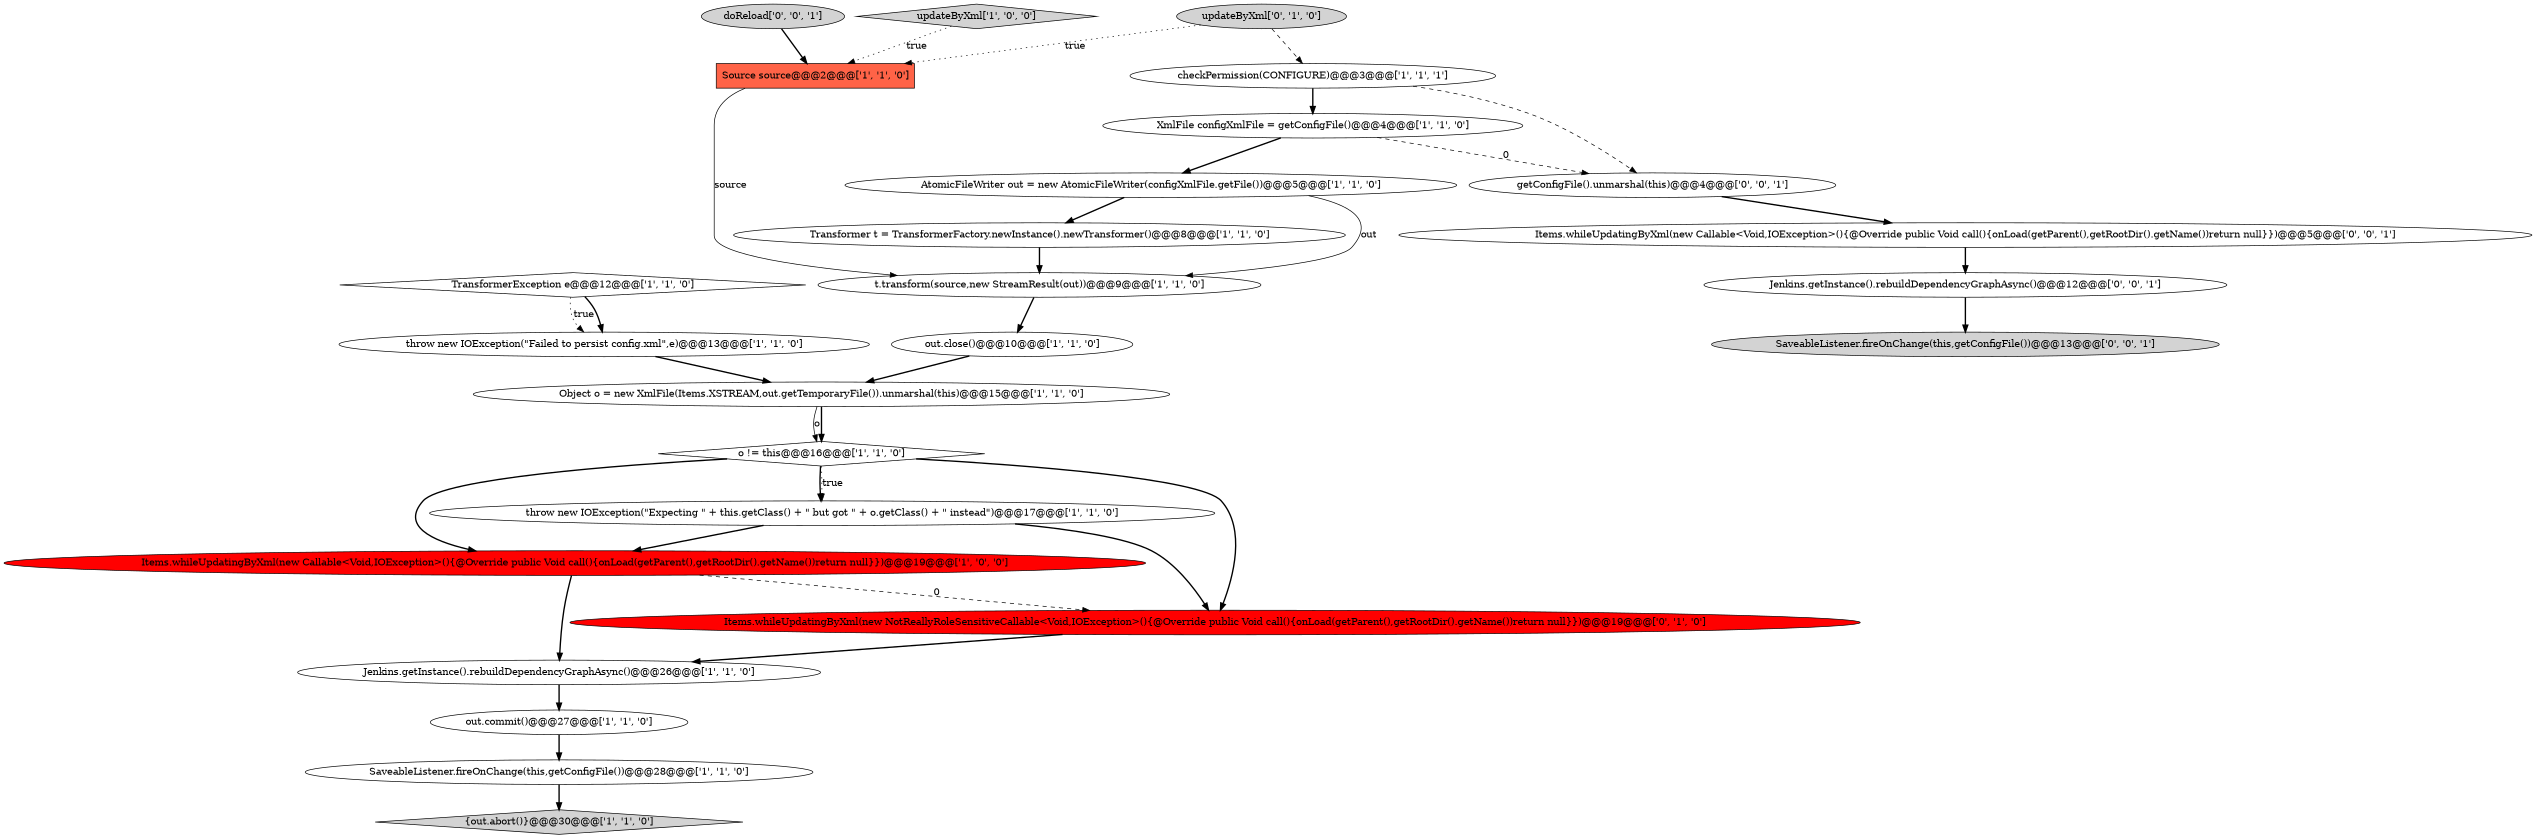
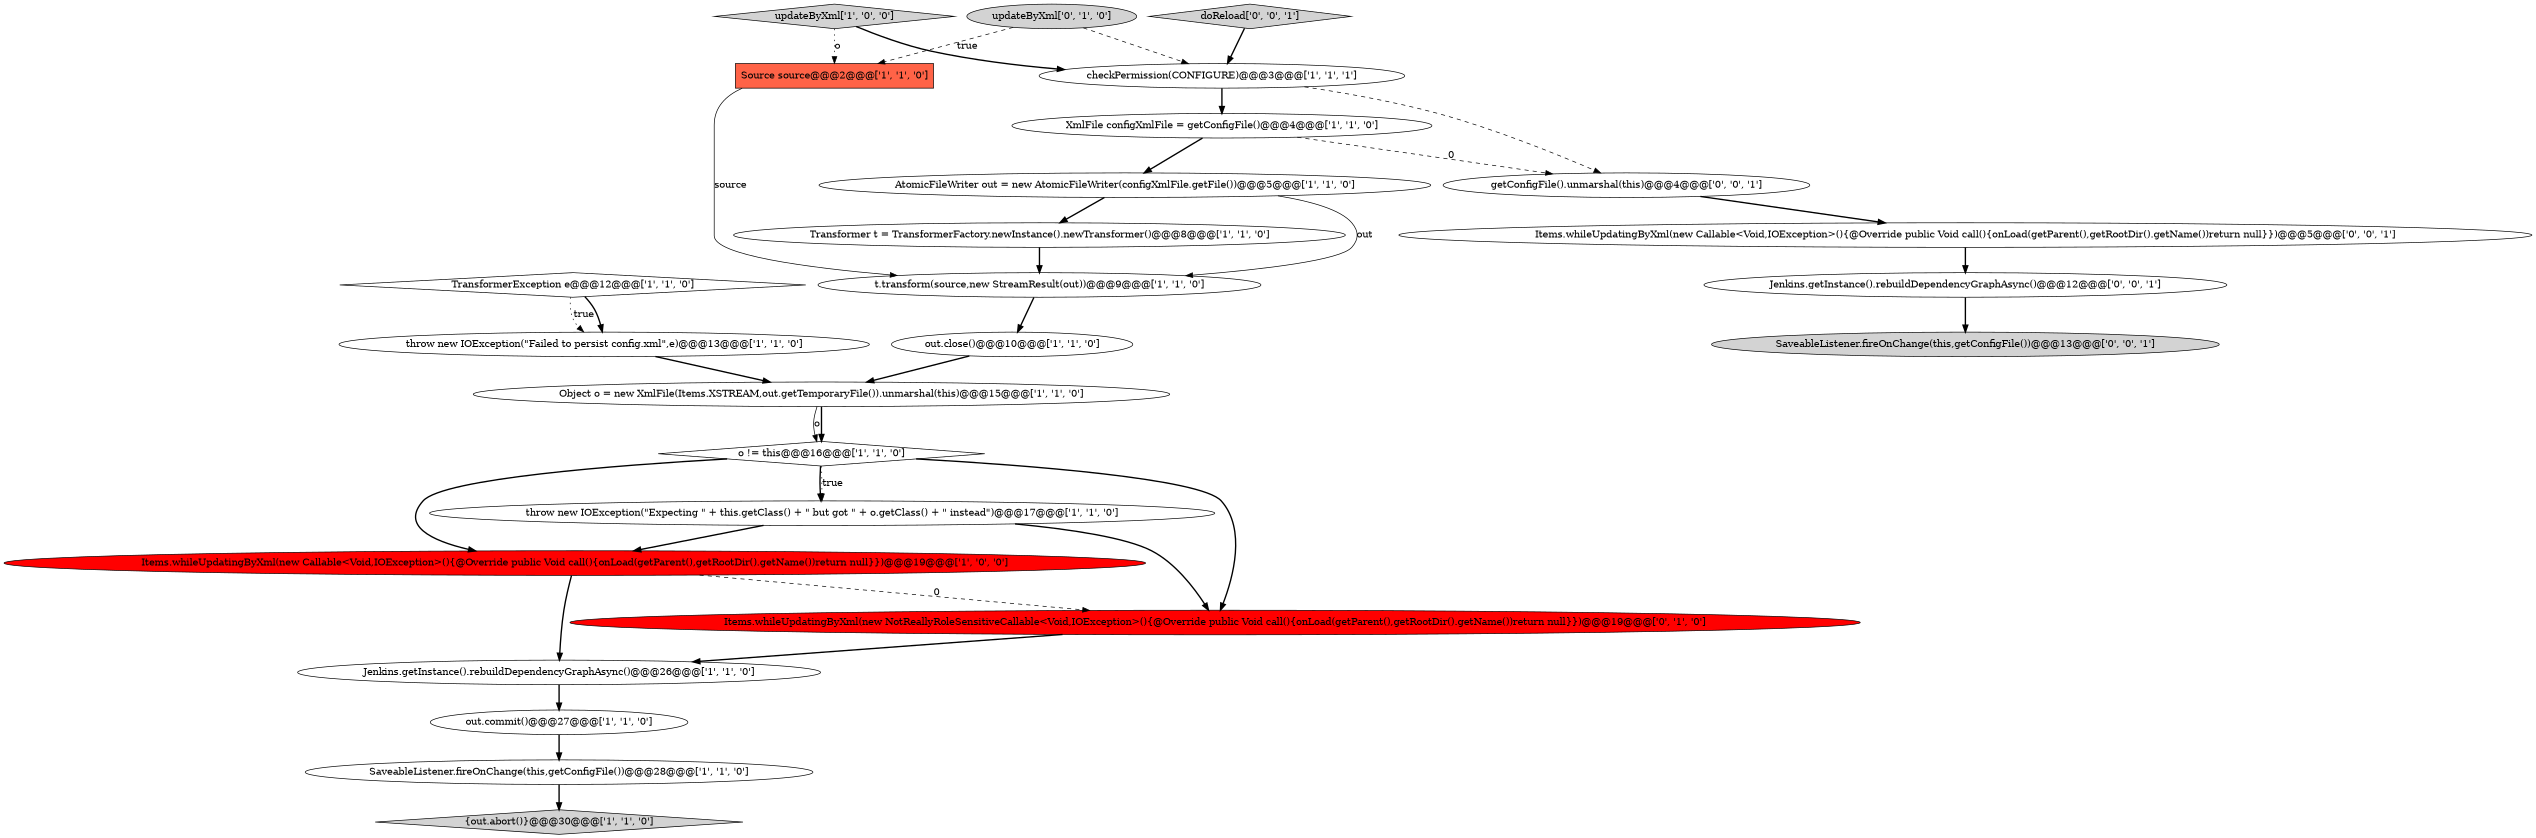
  digraph {
    node [fillcolor=white shape=ellipse style=filled]
    edge [style=bold]
    n1 [label="Jenkins.getInstance().rebuildDependencyGraphAsync()@@@12@@@['0', '0', '1']"]
    n2 [fillcolor=lightgray label="SaveableListener.fireOnChange(this,getConfigFile())@@@13@@@['0', '0', '1']"]
-   n3 [fillcolor=lightgray label="doReload['0', '0', '1']"]
+   n3 [fillcolor=lightgray label="doReload['0', '0', '1']" shape=diamond]
    n4 [label="checkPermission(CONFIGURE)@@@3@@@['1', '1', '1']"]
    n5 [label="getConfigFile().unmarshal(this)@@@4@@@['0', '0', '1']"]
    n6 [label="XmlFile configXmlFile = getConfigFile()@@@4@@@['1', '1', '0']"]
    n7 [fillcolor=lightgray label="updateByXml['1', '0', '0']" shape=diamond]
    n8 [fillcolor=tomato label="Source source@@@2@@@['1', '1', '0']" shape=box]
    n9 [label="t.transform(source,new StreamResult(out))@@@9@@@['1', '1', '0']"]
    n10 [label="AtomicFileWriter out = new AtomicFileWriter(configXmlFile.getFile())@@@5@@@['1', '1', '0']"]
    n11 [label="Transformer t = TransformerFactory.newInstance().newTransformer()@@@8@@@['1', '1', '0']"]
    n12 [label="out.close()@@@10@@@['1', '1', '0']"]
    n13 [label="o != this@@@16@@@['1', '1', '0']" shape=diamond]
    n14 [fillcolor=red label="Items.whileUpdatingByXml(new Callable<Void,IOException>(){@Override public Void call(){onLoad(getParent(),getRootDir().getName())return null}})@@@19@@@['1', '0', '0']"]
    n15 [label="throw new IOException(\"Expecting \" + this.getClass() + \" but got \" + o.getClass() + \" instead\")@@@17@@@['1', '1', '0']"]
    n16 [fillcolor=red label="Items.whileUpdatingByXml(new NotReallyRoleSensitiveCallable<Void,IOException>(){@Override public Void call(){onLoad(getParent(),getRootDir().getName())return null}})@@@19@@@['0', '1', '0']"]
    n17 [label="Jenkins.getInstance().rebuildDependencyGraphAsync()@@@26@@@['1', '1', '0']"]
    n18 [label="Object o = new XmlFile(Items.XSTREAM,out.getTemporaryFile()).unmarshal(this)@@@15@@@['1', '1', '0']"]
    n19 [label="Items.whileUpdatingByXml(new Callable<Void,IOException>(){@Override public Void call(){onLoad(getParent(),getRootDir().getName())return null}})@@@5@@@['0', '0', '1']"]
    n20 [label="TransformerException e@@@12@@@['1', '1', '0']" shape=diamond]
    n21 [label="throw new IOException(\"Failed to persist config.xml\",e)@@@13@@@['1', '1', '0']"]
    n22 [label="out.commit()@@@27@@@['1', '1', '0']"]
    n23 [fillcolor=lightgray label="updateByXml['0', '1', '0']"]
    n24 [fillcolor=lightgray label="{out.abort()}@@@30@@@['1', '1', '0']" shape=diamond]
    n25 [label="SaveableListener.fireOnChange(this,getConfigFile())@@@28@@@['1', '1', '0']"]
    n1 -> n2
-   n3 -> n8
+   n3 -> n4
    n4 -> n5 [style=dashed]
    n4 -> n6
    n5 -> n19
    n6 -> n5 [label=0 style=dashed]
    n6 -> n10
-   n7 -> n8 [label=true style=dotted]
+   n7 -> n4
+   n7 -> n8 [label=o style=dotted]
    n8 -> n9 [label=source style=solid]
    n9 -> n12
    n10 -> n9 [label=out style=solid]
    n10 -> n11
    n11 -> n9
    n12 -> n18
    n13 -> n14
    n13 -> n15
    n13 -> n15 [label=true style=dotted]
    n13 -> n16
    n14 -> n16 [label=0 style=dashed]
    n14 -> n17
    n15 -> n14
    n15 -> n16
    n16 -> n17
    n17 -> n22
    n18 -> n13 [label=o style=solid]
    n18 -> n13
    n19 -> n1
    n20 -> n21 [label=true style=dotted]
    n20 -> n21
    n21 -> n18
    n22 -> n25
    n23 -> n4 [style=dashed]
-   n23 -> n8 [label=true style=dotted]
+   n23 -> n8 [label=true style=dashed]
    n25 -> n24
  }
